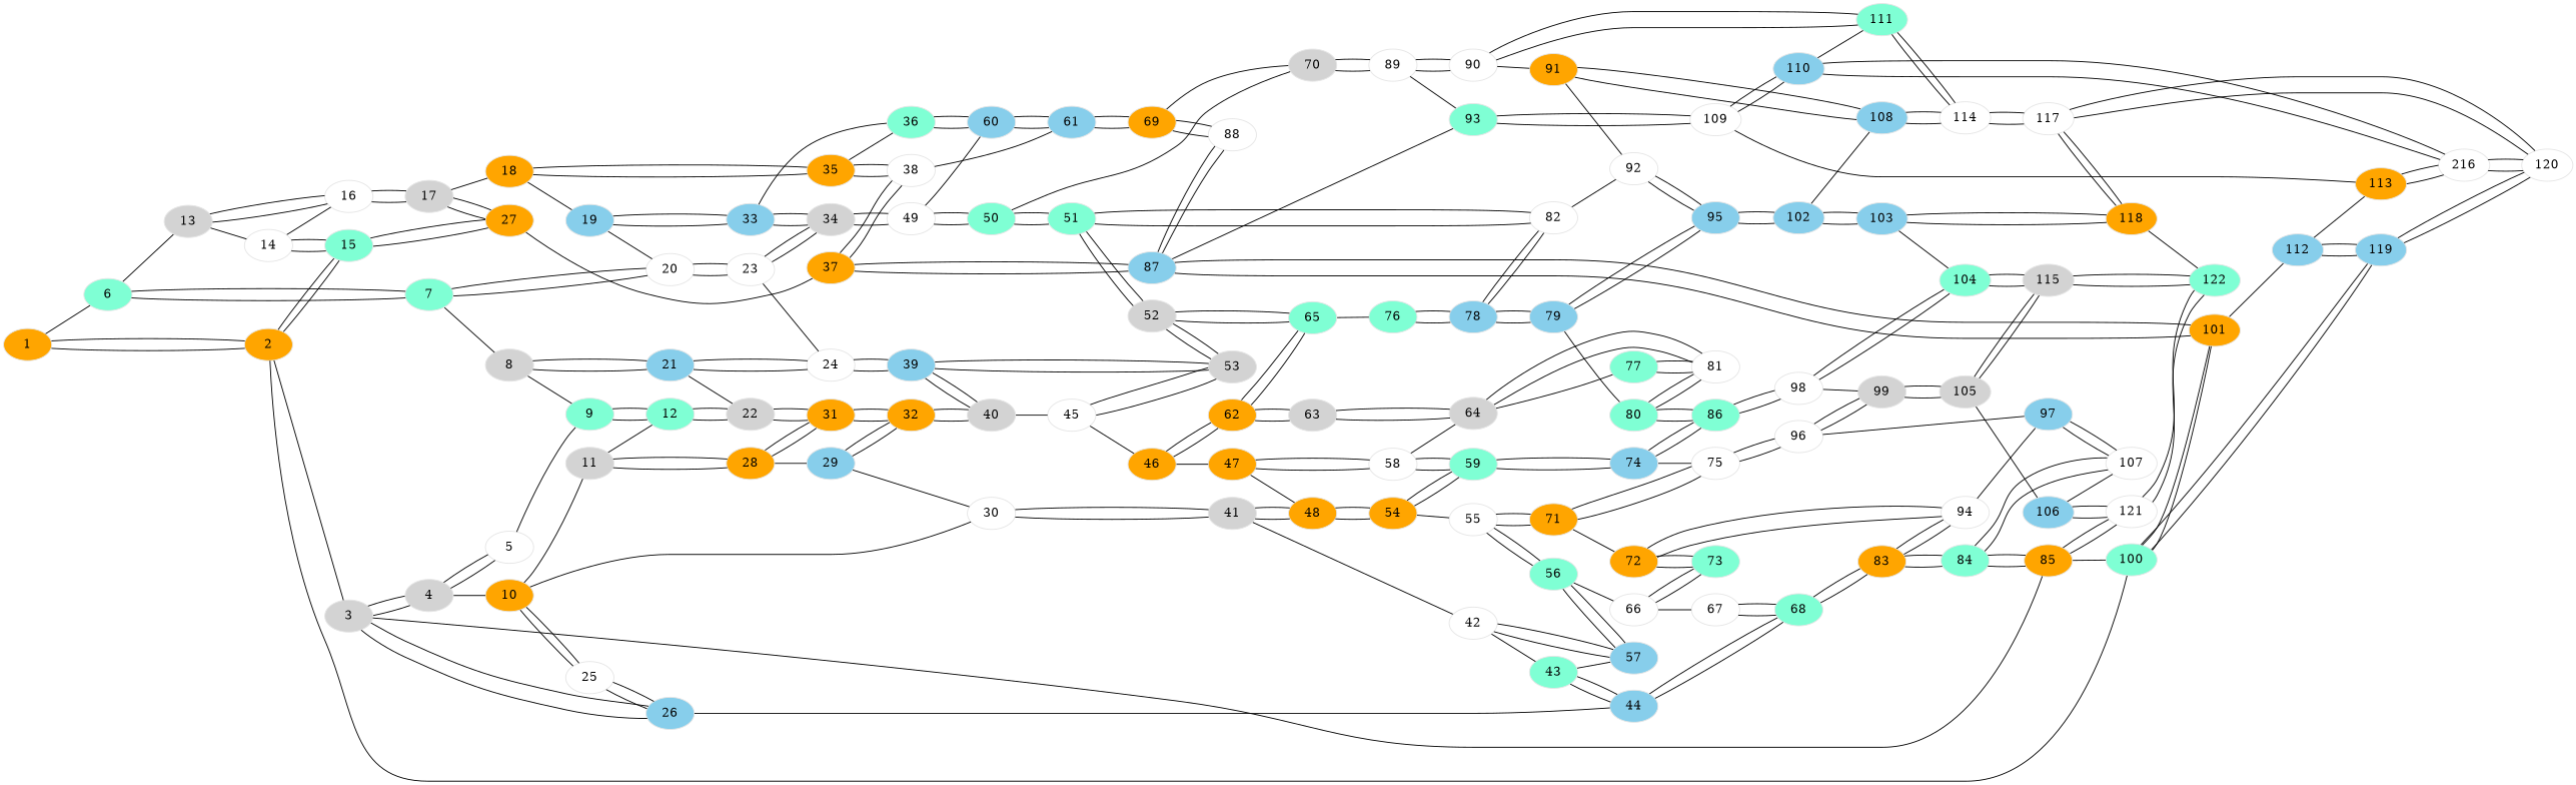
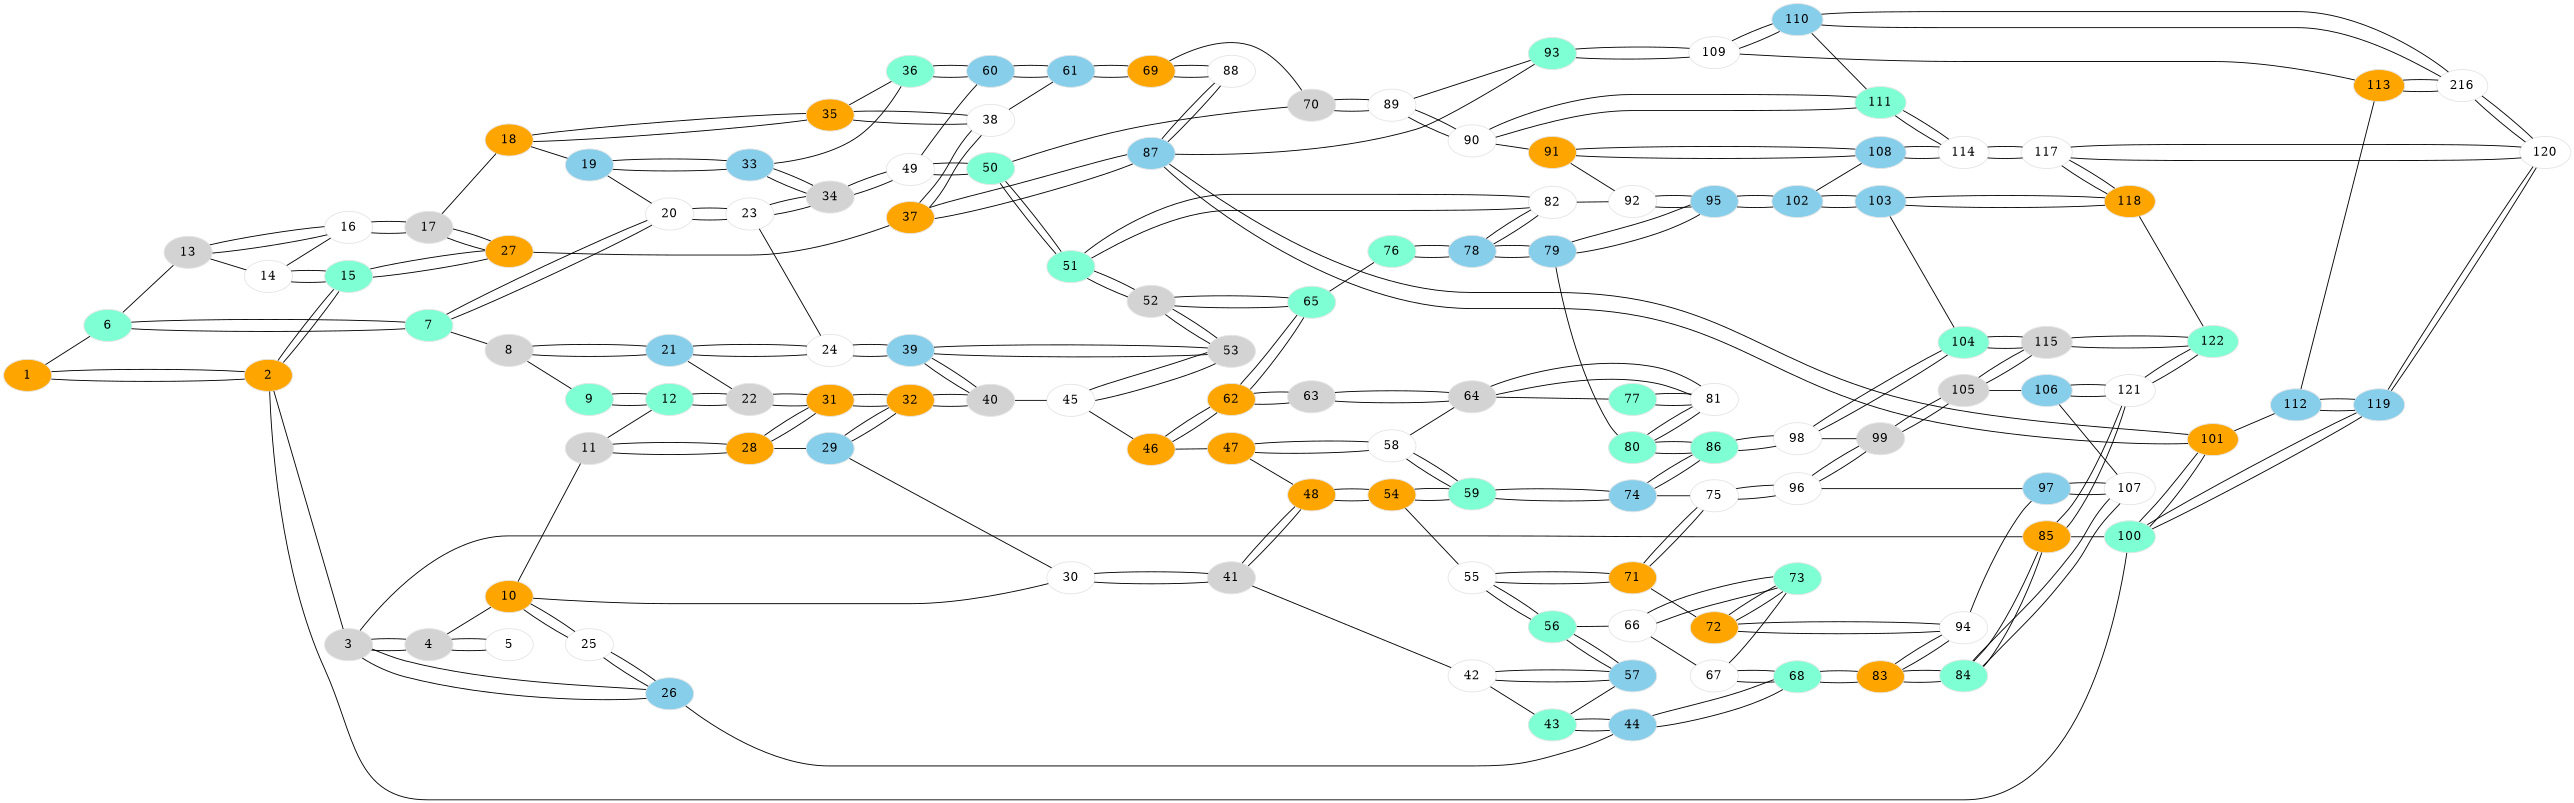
  graph {
    fontname="DejaVu Serif"
    rankdir=LR
    node [color=gray90 fillcolor=white fontname="DejaVu Serif" style=filled]
    edge [fontname="DejaVu Serif"]
    1 [fillcolor=orange]
    2 [fillcolor=orange]
    6 [fillcolor=aquamarine]
    3 [fillcolor=lightgrey]
    15 [fillcolor=aquamarine]
    100 [fillcolor=aquamarine]
    7 [fillcolor=aquamarine]
    13 [fillcolor=lightgrey]
    4 [fillcolor=lightgrey]
    26 [fillcolor=skyblue]
    85 [fillcolor=orange]
    27 [fillcolor=orange]
    101 [fillcolor=orange]
    119 [fillcolor=skyblue]
    5
    10 [fillcolor=orange]
    44 [fillcolor=skyblue]
    121
    9 [fillcolor=aquamarine]
    11 [fillcolor=lightgrey]
    25
    30
    12 [fillcolor=aquamarine]
    8 [fillcolor=lightgrey]
    20
    14
    16
    21 [fillcolor=skyblue]
    23
    22 [fillcolor=lightgrey]
    24
    28 [fillcolor=orange]
    31 [fillcolor=orange]
    29 [fillcolor=skyblue]
    17 [fillcolor=lightgrey]
    37 [fillcolor=orange]
    18 [fillcolor=orange]
    19 [fillcolor=skyblue]
    35 [fillcolor=orange]
    33 [fillcolor=skyblue]
    36 [fillcolor=aquamarine]
    38
    34 [fillcolor=lightgrey]
    39 [fillcolor=skyblue]
    32 [fillcolor=orange]
    49
    40 [fillcolor=lightgrey]
    53 [fillcolor=lightgrey]
    41 [fillcolor=lightgrey]
    68 [fillcolor=aquamarine]
    87 [fillcolor=skyblue]
    42
    48 [fillcolor=orange]
    45
    60 [fillcolor=skyblue]
    50 [fillcolor=aquamarine]
    61 [fillcolor=skyblue]
    88
    93 [fillcolor=aquamarine]
    69 [fillcolor=orange]
    46 [fillcolor=orange]
    43 [fillcolor=aquamarine]
    57 [fillcolor=skyblue]
    54 [fillcolor=orange]
    83 [fillcolor=orange]
    47 [fillcolor=orange]
    62 [fillcolor=orange]
    58
    65 [fillcolor=aquamarine]
    63 [fillcolor=lightgrey]
    59 [fillcolor=aquamarine]
    64 [fillcolor=lightgrey]
    55
    51 [fillcolor=aquamarine]
    70 [fillcolor=lightgrey]
    52 [fillcolor=lightgrey]
    82
    89
    92
    76 [fillcolor=aquamarine]
    56 [fillcolor=aquamarine]
    71 [fillcolor=orange]
    74 [fillcolor=skyblue]
    66
    72 [fillcolor=orange]
    75
    67
    73 [fillcolor=aquamarine]
    77 [fillcolor=aquamarine]
    81
    86 [fillcolor=aquamarine]
    78 [fillcolor=skyblue]
    94
    84 [fillcolor=aquamarine]
    90
    96
    97 [fillcolor=skyblue]
    98
    99 [fillcolor=lightgrey]
    79 [fillcolor=skyblue]
    80 [fillcolor=aquamarine]
    95 [fillcolor=skyblue]
    102 [fillcolor=skyblue]
    107
    122 [fillcolor=aquamarine]
    104 [fillcolor=aquamarine]
    112 [fillcolor=skyblue]
    109
    91 [fillcolor=orange]
    111 [fillcolor=aquamarine]
    108 [fillcolor=skyblue]
    114
    110 [fillcolor=skyblue]
    113 [fillcolor=orange]
    103 [fillcolor=skyblue]
    105 [fillcolor=lightgrey]
    115 [fillcolor=lightgrey]
    106 [fillcolor=skyblue]
    120
    118 [fillcolor=orange]
    117
    n122 [label=216]
    1 -- 2
    1 -- 2
    1 -- 6
    2 -- 3
    2 -- 15
    2 -- 15
    2 -- 100
    6 -- 7
    6 -- 7
    6 -- 13
    3 -- 4
    3 -- 4
    3 -- 26
    3 -- 26
    3 -- 85
    15 -- 27
    15 -- 27
    100 -- 101
    100 -- 101
    100 -- 119
    100 -- 119
    7 -- 8
    7 -- 20
    7 -- 20
    13 -- 14
    13 -- 16
    13 -- 16
    4 -- 5
    4 -- 5
    4 -- 10
    26 -- 44
    85 -- 100
    85 -- 121
    85 -- 121
    27 -- 37
    101 -- 112
    119 -- 120
    119 -- 120
-   5 -- 9
    10 -- 11
    10 -- 25
    10 -- 25
    10 -- 30
    44 -- 68
    44 -- 68
    121 -- 122
    121 -- 122
    9 -- 12
    9 -- 12
    11 -- 12
    11 -- 28
    11 -- 28
    25 -- 26
    25 -- 26
    30 -- 41
    30 -- 41
    12 -- 22
    12 -- 22
    8 -- 9
    8 -- 21
    8 -- 21
    20 -- 23
    20 -- 23
    14 -- 15
    14 -- 15
    14 -- 16
    16 -- 17
    16 -- 17
    21 -- 22
    21 -- 24
    21 -- 24
    23 -- 24
    23 -- 34
    23 -- 34
    22 -- 31
    22 -- 31
    24 -- 39
    24 -- 39
    28 -- 31
    28 -- 31
    28 -- 29
    31 -- 32
    31 -- 32
    29 -- 30
    29 -- 32
    29 -- 32
    17 -- 27
    17 -- 27
    17 -- 18
    37 -- 38
    37 -- 38
    37 -- 87
    37 -- 87
    18 -- 19
    18 -- 35
    18 -- 35
    19 -- 20
    19 -- 33
    19 -- 33
    35 -- 36
    35 -- 38
    35 -- 38
    33 -- 36
    33 -- 34
    33 -- 34
    36 -- 60
    36 -- 60
    38 -- 61
    34 -- 49
    34 -- 49
    39 -- 40
    39 -- 40
    39 -- 53
    39 -- 53
    32 -- 40
    32 -- 40
    49 -- 60
    49 -- 50
    49 -- 50
    40 -- 45
    41 -- 42
    41 -- 48
    41 -- 48
    68 -- 83
    68 -- 83
    87 -- 101
    87 -- 101
    87 -- 88
    87 -- 88
    87 -- 93
    42 -- 43
    42 -- 57
    42 -- 57
    48 -- 54
    48 -- 54
    45 -- 53
    45 -- 53
    45 -- 46
    60 -- 61
    60 -- 61
    50 -- 51
    50 -- 51
    50 -- 70
    61 -- 69
    61 -- 69
    93 -- 109
    93 -- 109
    69 -- 88
    69 -- 88
    69 -- 70
    46 -- 47
    46 -- 62
    46 -- 62
    43 -- 44
    43 -- 44
    43 -- 57
    54 -- 59
    54 -- 59
    54 -- 55
    83 -- 94
    83 -- 94
    83 -- 84
    83 -- 84
    47 -- 48
    47 -- 58
    47 -- 58
    62 -- 65
    62 -- 65
    62 -- 63
    62 -- 63
    58 -- 59
    58 -- 59
    58 -- 64
    65 -- 76
    63 -- 64
    63 -- 64
    59 -- 74
    59 -- 74
    64 -- 77
    64 -- 81
    64 -- 81
    55 -- 56
    55 -- 56
    55 -- 71
    55 -- 71
    51 -- 52
    51 -- 52
    51 -- 82
    51 -- 82
    70 -- 89
    70 -- 89
    52 -- 53
    52 -- 53
    52 -- 65
    52 -- 65
    82 -- 92
    89 -- 93
    89 -- 90
    89 -- 90
    92 -- 95
    92 -- 95
    76 -- 78
    76 -- 78
    56 -- 57
    56 -- 57
    56 -- 66
    71 -- 72
    71 -- 75
    71 -- 75
    74 -- 75
    74 -- 86
    74 -- 86
    66 -- 67
    66 -- 73
    66 -- 73
    72 -- 73
    72 -- 73
    72 -- 94
    72 -- 94
    75 -- 96
    75 -- 96
    67 -- 68
    67 -- 68
+   67 -- 73
    77 -- 81
    77 -- 81
    86 -- 98
    86 -- 98
    78 -- 82
    78 -- 82
    78 -- 79
    78 -- 79
    94 -- 97
    84 -- 85
    84 -- 85
    84 -- 107
    84 -- 107
    90 -- 91
    90 -- 111
    90 -- 111
    96 -- 97
    96 -- 99
    96 -- 99
    97 -- 107
    97 -- 107
    98 -- 99
    98 -- 104
    98 -- 104
    99 -- 105
    99 -- 105
    79 -- 80
    79 -- 95
    79 -- 95
    80 -- 81
    80 -- 81
    80 -- 86
    80 -- 86
    95 -- 102
    95 -- 102
    102 -- 108
    102 -- 103
    102 -- 103
    104 -- 115
    104 -- 115
    112 -- 119
    112 -- 119
    112 -- 113
    109 -- 110
    109 -- 110
    109 -- 113
    91 -- 92
    91 -- 108
    91 -- 108
    111 -- 114
    111 -- 114
    108 -- 114
    108 -- 114
    114 -- 117
    114 -- 117
    110 -- 111
    110 -- n122
    110 -- n122
    113 -- n122
    113 -- n122
    103 -- 104
    103 -- 118
    103 -- 118
    105 -- 115
    105 -- 115
    105 -- 106
    115 -- 122
    115 -- 122
    106 -- 121
    106 -- 121
    106 -- 107
    118 -- 122
    117 -- 120
    117 -- 120
    117 -- 118
    117 -- 118
    n122 -- 120
    n122 -- 120
  }
